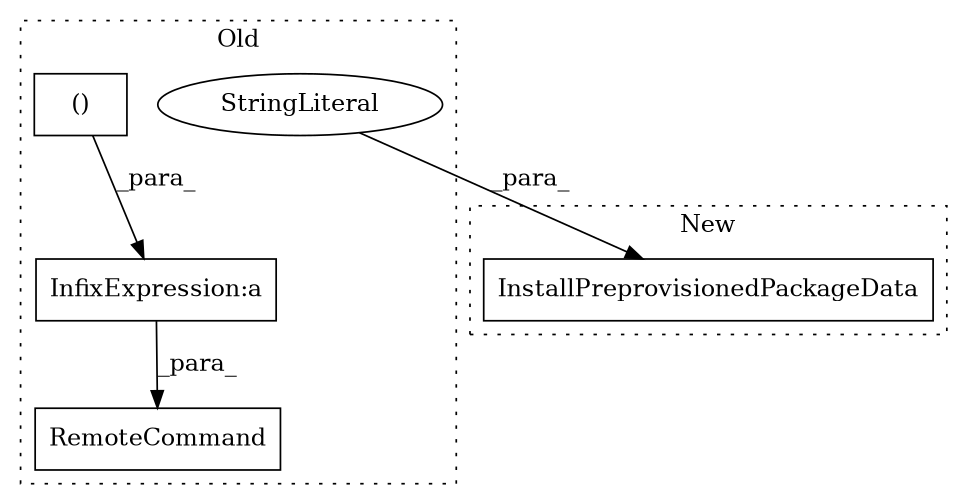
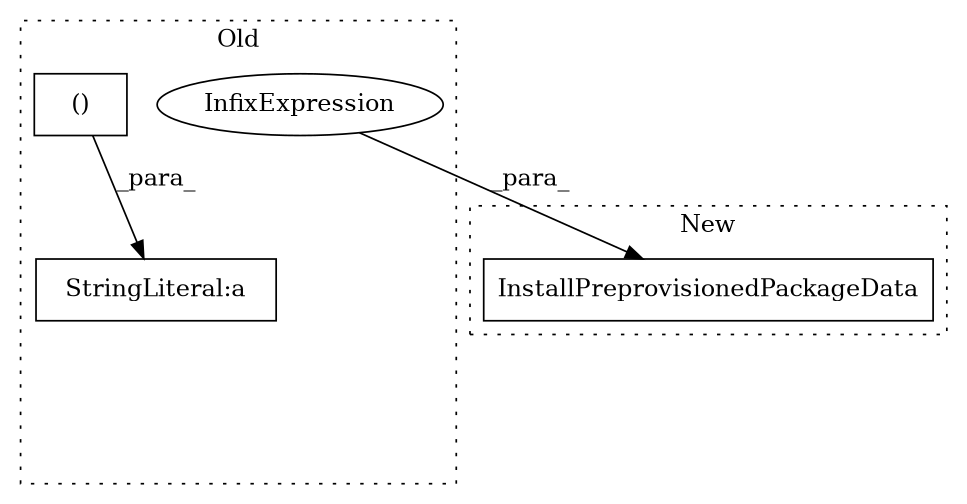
  digraph {
    node [a=32 shape=box]
    n1 [a=106 l=36 label="()" s=1459]
-   n2 [a=27 l=8 label="InfixExpression:a" s=1451]
-   n3 [l="14,2" label=RemoteCommand s="1419,1495"]
-   n4 [a=45 l=18 label=StringLiteral s=1433 shape=ellipse]
+   n2 [a=27 l=8 label="StringLiteral:a" s=1451]
+   n4 [a=45 l=18 label=InfixExpression s=1433 shape=ellipse]
    n5 [l="33,1" label=InstallPreprovisionedPackageData s="1819,1896"]
    subgraph cluster_1 {
      label=Old
      style=dotted
      n1
      n2
-     n3
      n4
    }
    subgraph cluster_2 {
      label=New
      style=dotted
      n5
    }
    n1 -> n2 [label=_para_]
-   n2 -> n3 [label=_para_]
    n4 -> n5 [label=_para_]
  }
